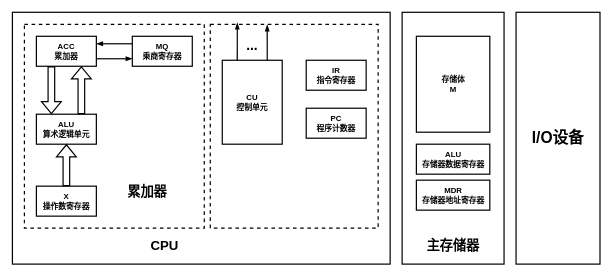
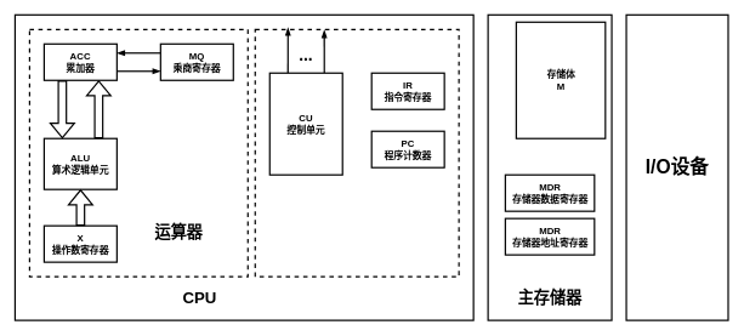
  <mxCell id="0" />
  <mxCell id="1" parent="0" />
  <mxCell id="2" value="" style="rounded=0;whiteSpace=wrap;html=1;fontFamily=Helvetica;fontSize=11;fontColor=default;strokeWidth=2;" parent="1" vertex="1"><mxGeometry x="20" y="20" width="630" height="420" as="geometry" /></mxCell>
  <mxCell id="3" value="" style="rounded=0;whiteSpace=wrap;html=1;fontFamily=Helvetica;fontSize=11;fontColor=default;strokeWidth=2;dashed=1;" parent="1" vertex="1"><mxGeometry x="350" y="40" width="280" height="340" as="geometry" /></mxCell>
  <mxCell id="4" value="" style="rounded=0;whiteSpace=wrap;html=1;fontFamily=Helvetica;fontSize=11;fontColor=default;strokeWidth=2;dashed=1;" parent="1" vertex="1"><mxGeometry x="40" y="40" width="300" height="340" as="geometry" /></mxCell>
  <mxCell id="5" style="edgeStyle=none;shape=connector;rounded=0;orthogonalLoop=1;jettySize=auto;html=1;exitX=1;exitY=0.75;exitDx=0;exitDy=0;entryX=0;entryY=0.75;entryDx=0;entryDy=0;labelBackgroundColor=default;strokeColor=default;strokeWidth=2;fontFamily=Helvetica;fontSize=11;fontColor=default;endArrow=blockThin;endFill=1;" parent="1" source="6" target="8" edge="1"><mxGeometry relative="1" as="geometry" /></mxCell>
  <mxCell id="6" value="&lt;b style=&quot;font-size: 13px;&quot;&gt;ACC&lt;br&gt;累加器&lt;br&gt;&lt;/b&gt;" style="rounded=0;whiteSpace=wrap;html=1;strokeWidth=2;fontSize=13;" parent="1" vertex="1"><mxGeometry x="60" y="60" width="100" height="50" as="geometry" /></mxCell>
  <mxCell id="7" style="edgeStyle=none;rounded=0;orthogonalLoop=1;jettySize=auto;html=1;exitX=0;exitY=0.25;exitDx=0;exitDy=0;entryX=1;entryY=0.25;entryDx=0;entryDy=0;labelBackgroundColor=default;strokeColor=default;strokeWidth=2;fontFamily=Helvetica;fontSize=11;fontColor=default;endArrow=blockThin;endFill=1;" parent="1" source="8" target="6" edge="1"><mxGeometry relative="1" as="geometry" /></mxCell>
  <mxCell id="8" value="&lt;b style=&quot;font-size: 13px;&quot;&gt;MQ&lt;br&gt;乘商寄存器&lt;br&gt;&lt;/b&gt;" style="rounded=0;whiteSpace=wrap;html=1;strokeWidth=2;fontSize=13;" parent="1" vertex="1"><mxGeometry x="220" y="60" width="100" height="50" as="geometry" /></mxCell>
- <mxCell id="9" value="&lt;b&gt;ALU&lt;br&gt;算术逻辑单元&lt;br&gt;&lt;/b&gt;" style="rounded=0;whiteSpace=wrap;html=1;strokeWidth=2;fontSize=13;" parent="1" vertex="1"><mxGeometry x="60" y="190" width="100" height="50" as="geometry" /></mxCell>
+ <mxCell id="9" value="&lt;b&gt;ALU&lt;br&gt;算术逻辑单元&lt;br&gt;&lt;/b&gt;" style="rounded=0;whiteSpace=wrap;html=1;strokeWidth=2;fontSize=13;" parent="1" vertex="1"><mxGeometry x="60" y="190" width="100" height="70" as="geometry" /></mxCell>
  <mxCell id="10" value="" style="shape=flexArrow;endArrow=classic;html=1;rounded=0;entryX=0.75;entryY=1;entryDx=0;entryDy=0;exitX=0.75;exitY=0;exitDx=0;exitDy=0;strokeWidth=2;" parent="1" source="9" target="6" edge="1"><mxGeometry width="50" height="50" relative="1" as="geometry"><mxPoint x="180" y="240" as="sourcePoint" /><mxPoint x="230" y="190" as="targetPoint" /></mxGeometry></mxCell>
  <mxCell id="11" value="" style="shape=flexArrow;endArrow=classic;html=1;rounded=0;entryX=0.25;entryY=0;entryDx=0;entryDy=0;exitX=0.25;exitY=1;exitDx=0;exitDy=0;strokeWidth=2;" parent="1" source="6" target="9" edge="1"><mxGeometry width="50" height="50" relative="1" as="geometry"><mxPoint x="145" y="200" as="sourcePoint" /><mxPoint x="145" y="120" as="targetPoint" /></mxGeometry></mxCell>
  <mxCell id="12" value="&lt;b style=&quot;font-size: 13px;&quot;&gt;X&lt;br&gt;操作数寄存器&lt;br&gt;&lt;/b&gt;" style="rounded=0;whiteSpace=wrap;html=1;strokeWidth=2;fontSize=13;" parent="1" vertex="1"><mxGeometry x="60" y="310" width="100" height="50" as="geometry" /></mxCell>
  <mxCell id="13" value="" style="shape=flexArrow;endArrow=classic;html=1;rounded=0;entryX=0.5;entryY=1;entryDx=0;entryDy=0;exitX=0.5;exitY=0;exitDx=0;exitDy=0;strokeWidth=2;" parent="1" source="12" target="9" edge="1"><mxGeometry width="50" height="50" relative="1" as="geometry"><mxPoint x="90" y="380" as="sourcePoint" /><mxPoint x="140" y="330" as="targetPoint" /></mxGeometry></mxCell>
  <mxCell id="14" style="edgeStyle=none;shape=connector;rounded=0;orthogonalLoop=1;jettySize=auto;html=1;exitX=0.25;exitY=0;exitDx=0;exitDy=0;entryX=0.161;entryY=-0.007;entryDx=0;entryDy=0;entryPerimeter=0;labelBackgroundColor=default;strokeColor=default;strokeWidth=2;fontFamily=Helvetica;fontSize=11;fontColor=default;endArrow=blockThin;endFill=1;" parent="1" source="16" target="3" edge="1"><mxGeometry relative="1" as="geometry" /></mxCell>
  <mxCell id="15" style="edgeStyle=none;shape=connector;rounded=0;orthogonalLoop=1;jettySize=auto;html=1;exitX=0.75;exitY=0;exitDx=0;exitDy=0;entryX=0.339;entryY=0.002;entryDx=0;entryDy=0;entryPerimeter=0;labelBackgroundColor=default;strokeColor=default;strokeWidth=2;fontFamily=Helvetica;fontSize=11;fontColor=default;endArrow=blockThin;endFill=1;" parent="1" source="16" target="3" edge="1"><mxGeometry relative="1" as="geometry" /></mxCell>
  <mxCell id="16" value="&lt;b&gt;CU&lt;br&gt;控制单元&lt;br&gt;&lt;/b&gt;" style="rounded=0;whiteSpace=wrap;html=1;strokeWidth=2;fontSize=13;" parent="1" vertex="1"><mxGeometry x="370" y="100" width="100" height="140" as="geometry" /></mxCell>
  <mxCell id="17" value="&lt;b style=&quot;font-size: 13px;&quot;&gt;IR&lt;br&gt;指令寄存器&lt;br&gt;&lt;/b&gt;" style="rounded=0;whiteSpace=wrap;html=1;strokeWidth=2;fontSize=13;" parent="1" vertex="1"><mxGeometry x="510" y="100" width="100" height="50" as="geometry" /></mxCell>
  <mxCell id="18" value="&lt;b style=&quot;font-size: 13px;&quot;&gt;PC&lt;br&gt;程序计数器&lt;br&gt;&lt;/b&gt;" style="rounded=0;whiteSpace=wrap;html=1;strokeWidth=2;fontSize=13;" parent="1" vertex="1"><mxGeometry x="510" y="180" width="100" height="50" as="geometry" /></mxCell>
- <mxCell id="19" value="&lt;b&gt;&lt;font style=&quot;font-size: 22px;&quot;&gt;累加器&lt;/font&gt;&lt;/b&gt;" style="text;html=1;strokeColor=none;fillColor=none;align=center;verticalAlign=middle;whiteSpace=wrap;rounded=0;fontSize=11;fontFamily=Helvetica;fontColor=default;" parent="1" vertex="1"><mxGeometry x="200" y="300" width="90" height="40" as="geometry" /></mxCell>
+ <mxCell id="19" value="&lt;b&gt;&lt;font style=&quot;font-size: 22px;&quot;&gt;运算器&lt;/font&gt;&lt;/b&gt;" style="text;html=1;strokeColor=none;fillColor=none;align=center;verticalAlign=middle;whiteSpace=wrap;rounded=0;fontSize=11;fontFamily=Helvetica;fontColor=default;" parent="1" vertex="1"><mxGeometry x="200" y="300" width="90" height="40" as="geometry" /></mxCell>
  <mxCell id="20" value="&lt;b style=&quot;font-size: 23px;&quot;&gt;...&lt;/b&gt;" style="text;html=1;strokeColor=none;fillColor=none;align=center;verticalAlign=middle;whiteSpace=wrap;rounded=0;fontSize=11;fontFamily=Helvetica;fontColor=default;" parent="1" vertex="1"><mxGeometry x="390" y="60" width="60" height="30" as="geometry" /></mxCell>
  <mxCell id="21" value="&lt;b&gt;&lt;font style=&quot;font-size: 22px;&quot;&gt;CPU&lt;/font&gt;&lt;/b&gt;" style="text;html=1;strokeColor=none;fillColor=none;align=center;verticalAlign=middle;whiteSpace=wrap;rounded=0;fontSize=11;fontFamily=Helvetica;fontColor=default;" parent="1" vertex="1"><mxGeometry x="229" y="390" width="90" height="40" as="geometry" /></mxCell>
  <mxCell id="22" value="" style="rounded=0;whiteSpace=wrap;html=1;fontFamily=Helvetica;fontSize=11;fontColor=default;strokeWidth=2;" parent="1" vertex="1"><mxGeometry x="670" y="20" width="170" height="420" as="geometry" /></mxCell>
- <mxCell id="23" value="&lt;b&gt;存储体&lt;br&gt;M&lt;br&gt;&lt;/b&gt;" style="rounded=0;whiteSpace=wrap;html=1;strokeWidth=2;fontSize=13;" parent="1" vertex="1"><mxGeometry x="693.75" y="60" width="122.5" height="160" as="geometry" /></mxCell>
- <mxCell id="24" value="&lt;b&gt;ALU&lt;br&gt;存储器数据寄存器&lt;br&gt;&lt;/b&gt;" style="rounded=0;whiteSpace=wrap;html=1;strokeWidth=2;fontSize=13;" parent="1" vertex="1"><mxGeometry x="693.75" y="240" width="122.5" height="50" as="geometry" /></mxCell>
+ <mxCell id="23" value="&lt;b&gt;存储体&lt;br&gt;M&lt;br&gt;&lt;/b&gt;" style="rounded=0;whiteSpace=wrap;html=1;strokeWidth=2;fontSize=13;" parent="1" vertex="1"><mxGeometry x="708.75" y="30" width="122.5" height="160" as="geometry" /></mxCell>
+ <mxCell id="24" value="&lt;b&gt;MDR&lt;br&gt;存储器数据寄存器&lt;br&gt;&lt;/b&gt;" style="rounded=0;whiteSpace=wrap;html=1;strokeWidth=2;fontSize=13;" parent="1" vertex="1"><mxGeometry x="693.75" y="240" width="122.5" height="50" as="geometry" /></mxCell>
  <mxCell id="25" value="&lt;b&gt;MDR&lt;br&gt;存储器地址寄存器&lt;br&gt;&lt;/b&gt;" style="rounded=0;whiteSpace=wrap;html=1;strokeWidth=2;fontSize=13;" parent="1" vertex="1"><mxGeometry x="693.75" y="300" width="122.5" height="50" as="geometry" /></mxCell>
  <mxCell id="26" value="&lt;b&gt;&lt;font style=&quot;font-size: 22px;&quot;&gt;主存储器&lt;/font&gt;&lt;/b&gt;" style="text;html=1;strokeColor=none;fillColor=none;align=center;verticalAlign=middle;whiteSpace=wrap;rounded=0;fontSize=11;fontFamily=Helvetica;fontColor=default;" parent="1" vertex="1"><mxGeometry x="710" y="390" width="90" height="40" as="geometry" /></mxCell>
  <mxCell id="27" value="&lt;b&gt;&lt;font style=&quot;font-size: 26px;&quot;&gt;I/O设备&lt;/font&gt;&lt;/b&gt;" style="rounded=0;whiteSpace=wrap;html=1;fontFamily=Helvetica;fontSize=11;fontColor=default;strokeWidth=2;" parent="1" vertex="1"><mxGeometry x="860" y="20" width="140" height="420" as="geometry" /></mxCell>
